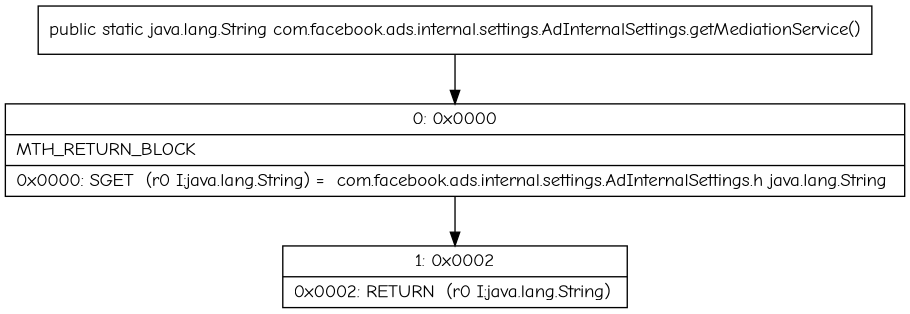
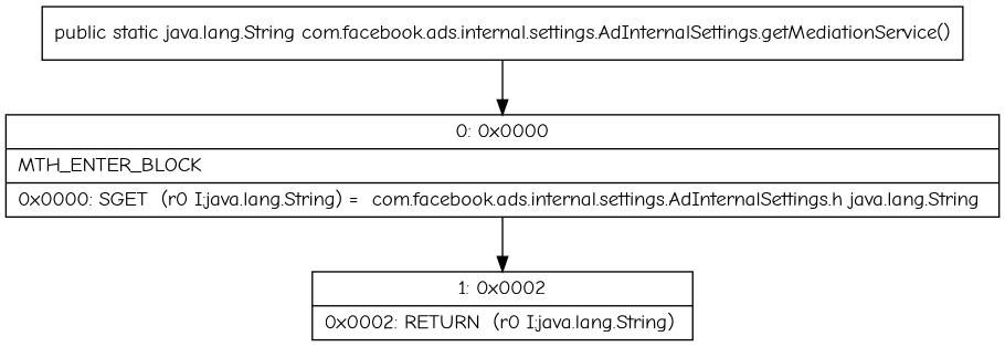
  digraph {
    fontname="Comic Neue"
    node [shape=record fontname="Comic Neue"]
    edge [fontname="Comic Neue"]
-   n1 [label="{0\:\ 0x0000|MTH_RETURN_BLOCK\l|0x0000: SGET  (r0 I:java.lang.String) =  com.facebook.ads.internal.settings.AdInternalSettings.h java.lang.String \l}"]
+   n1 [label="{0\:\ 0x0000|MTH_ENTER_BLOCK\l|0x0000: SGET  (r0 I:java.lang.String) =  com.facebook.ads.internal.settings.AdInternalSettings.h java.lang.String \l}"]
    n2 [label="{1\:\ 0x0002|0x0002: RETURN  (r0 I:java.lang.String) \l}"]
    n3 [label="{public static java.lang.String com.facebook.ads.internal.settings.AdInternalSettings.getMediationService() }"]
    n1 -> n2
    n3 -> n1
  }
